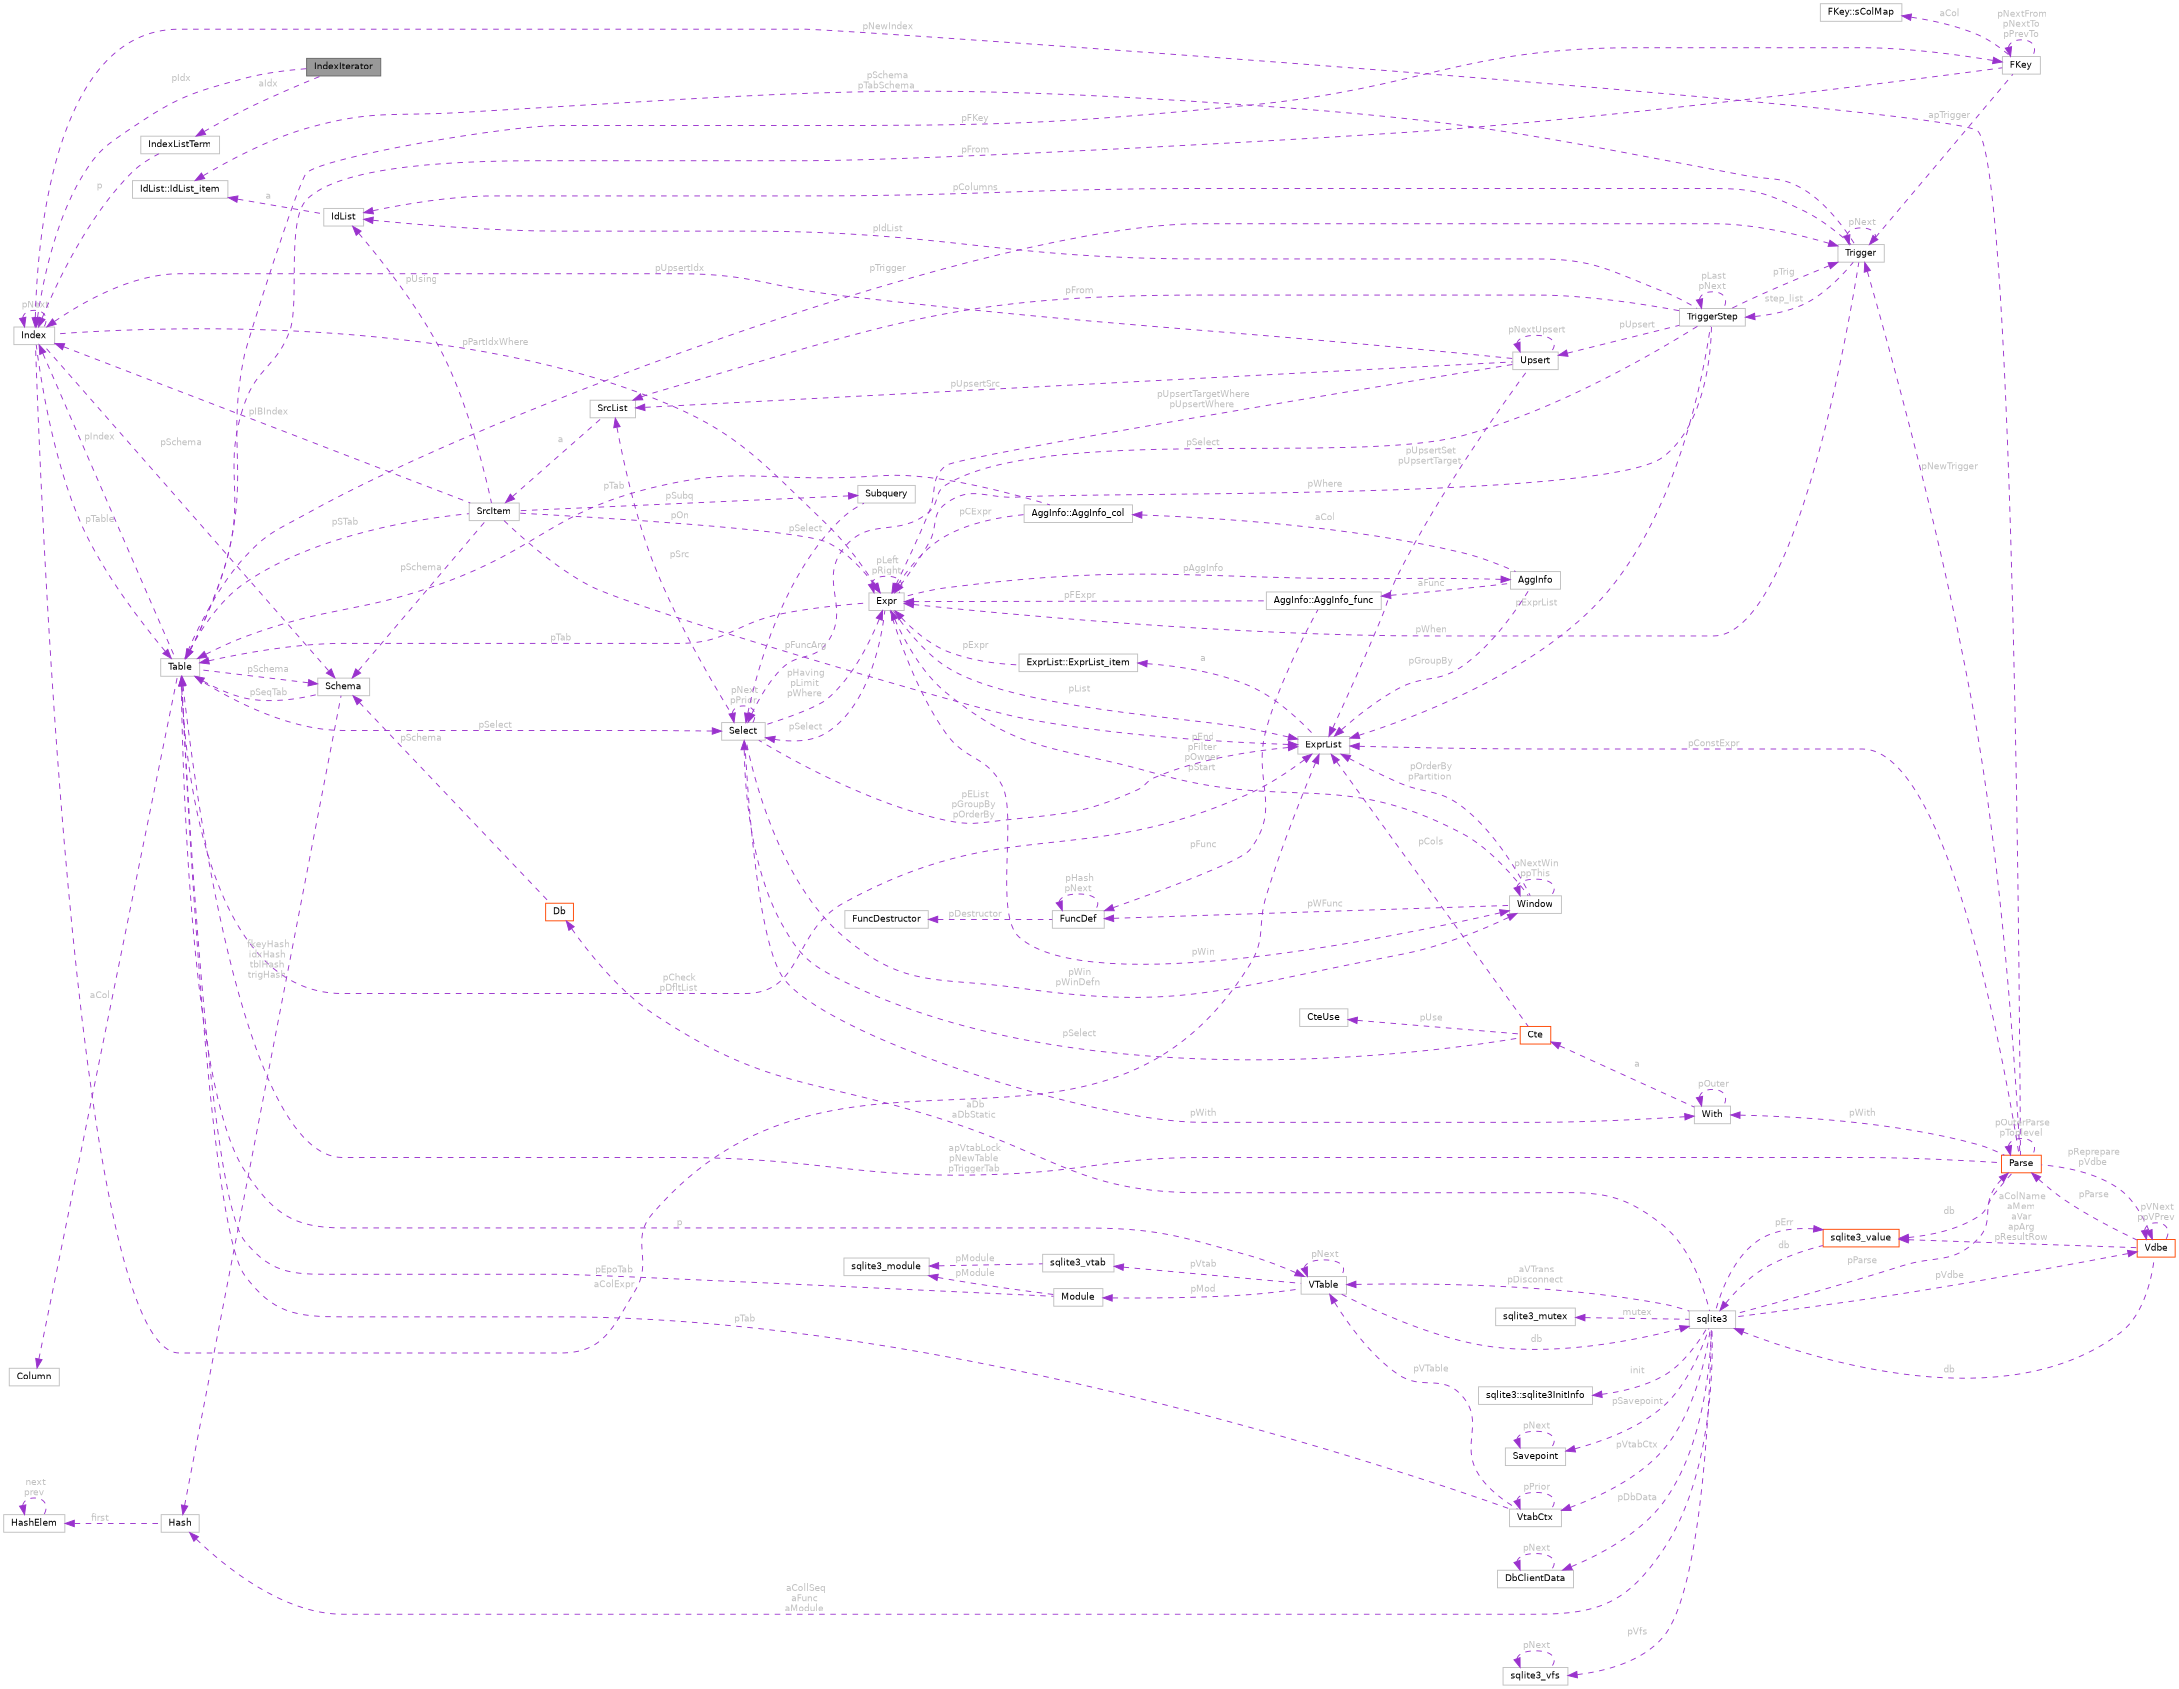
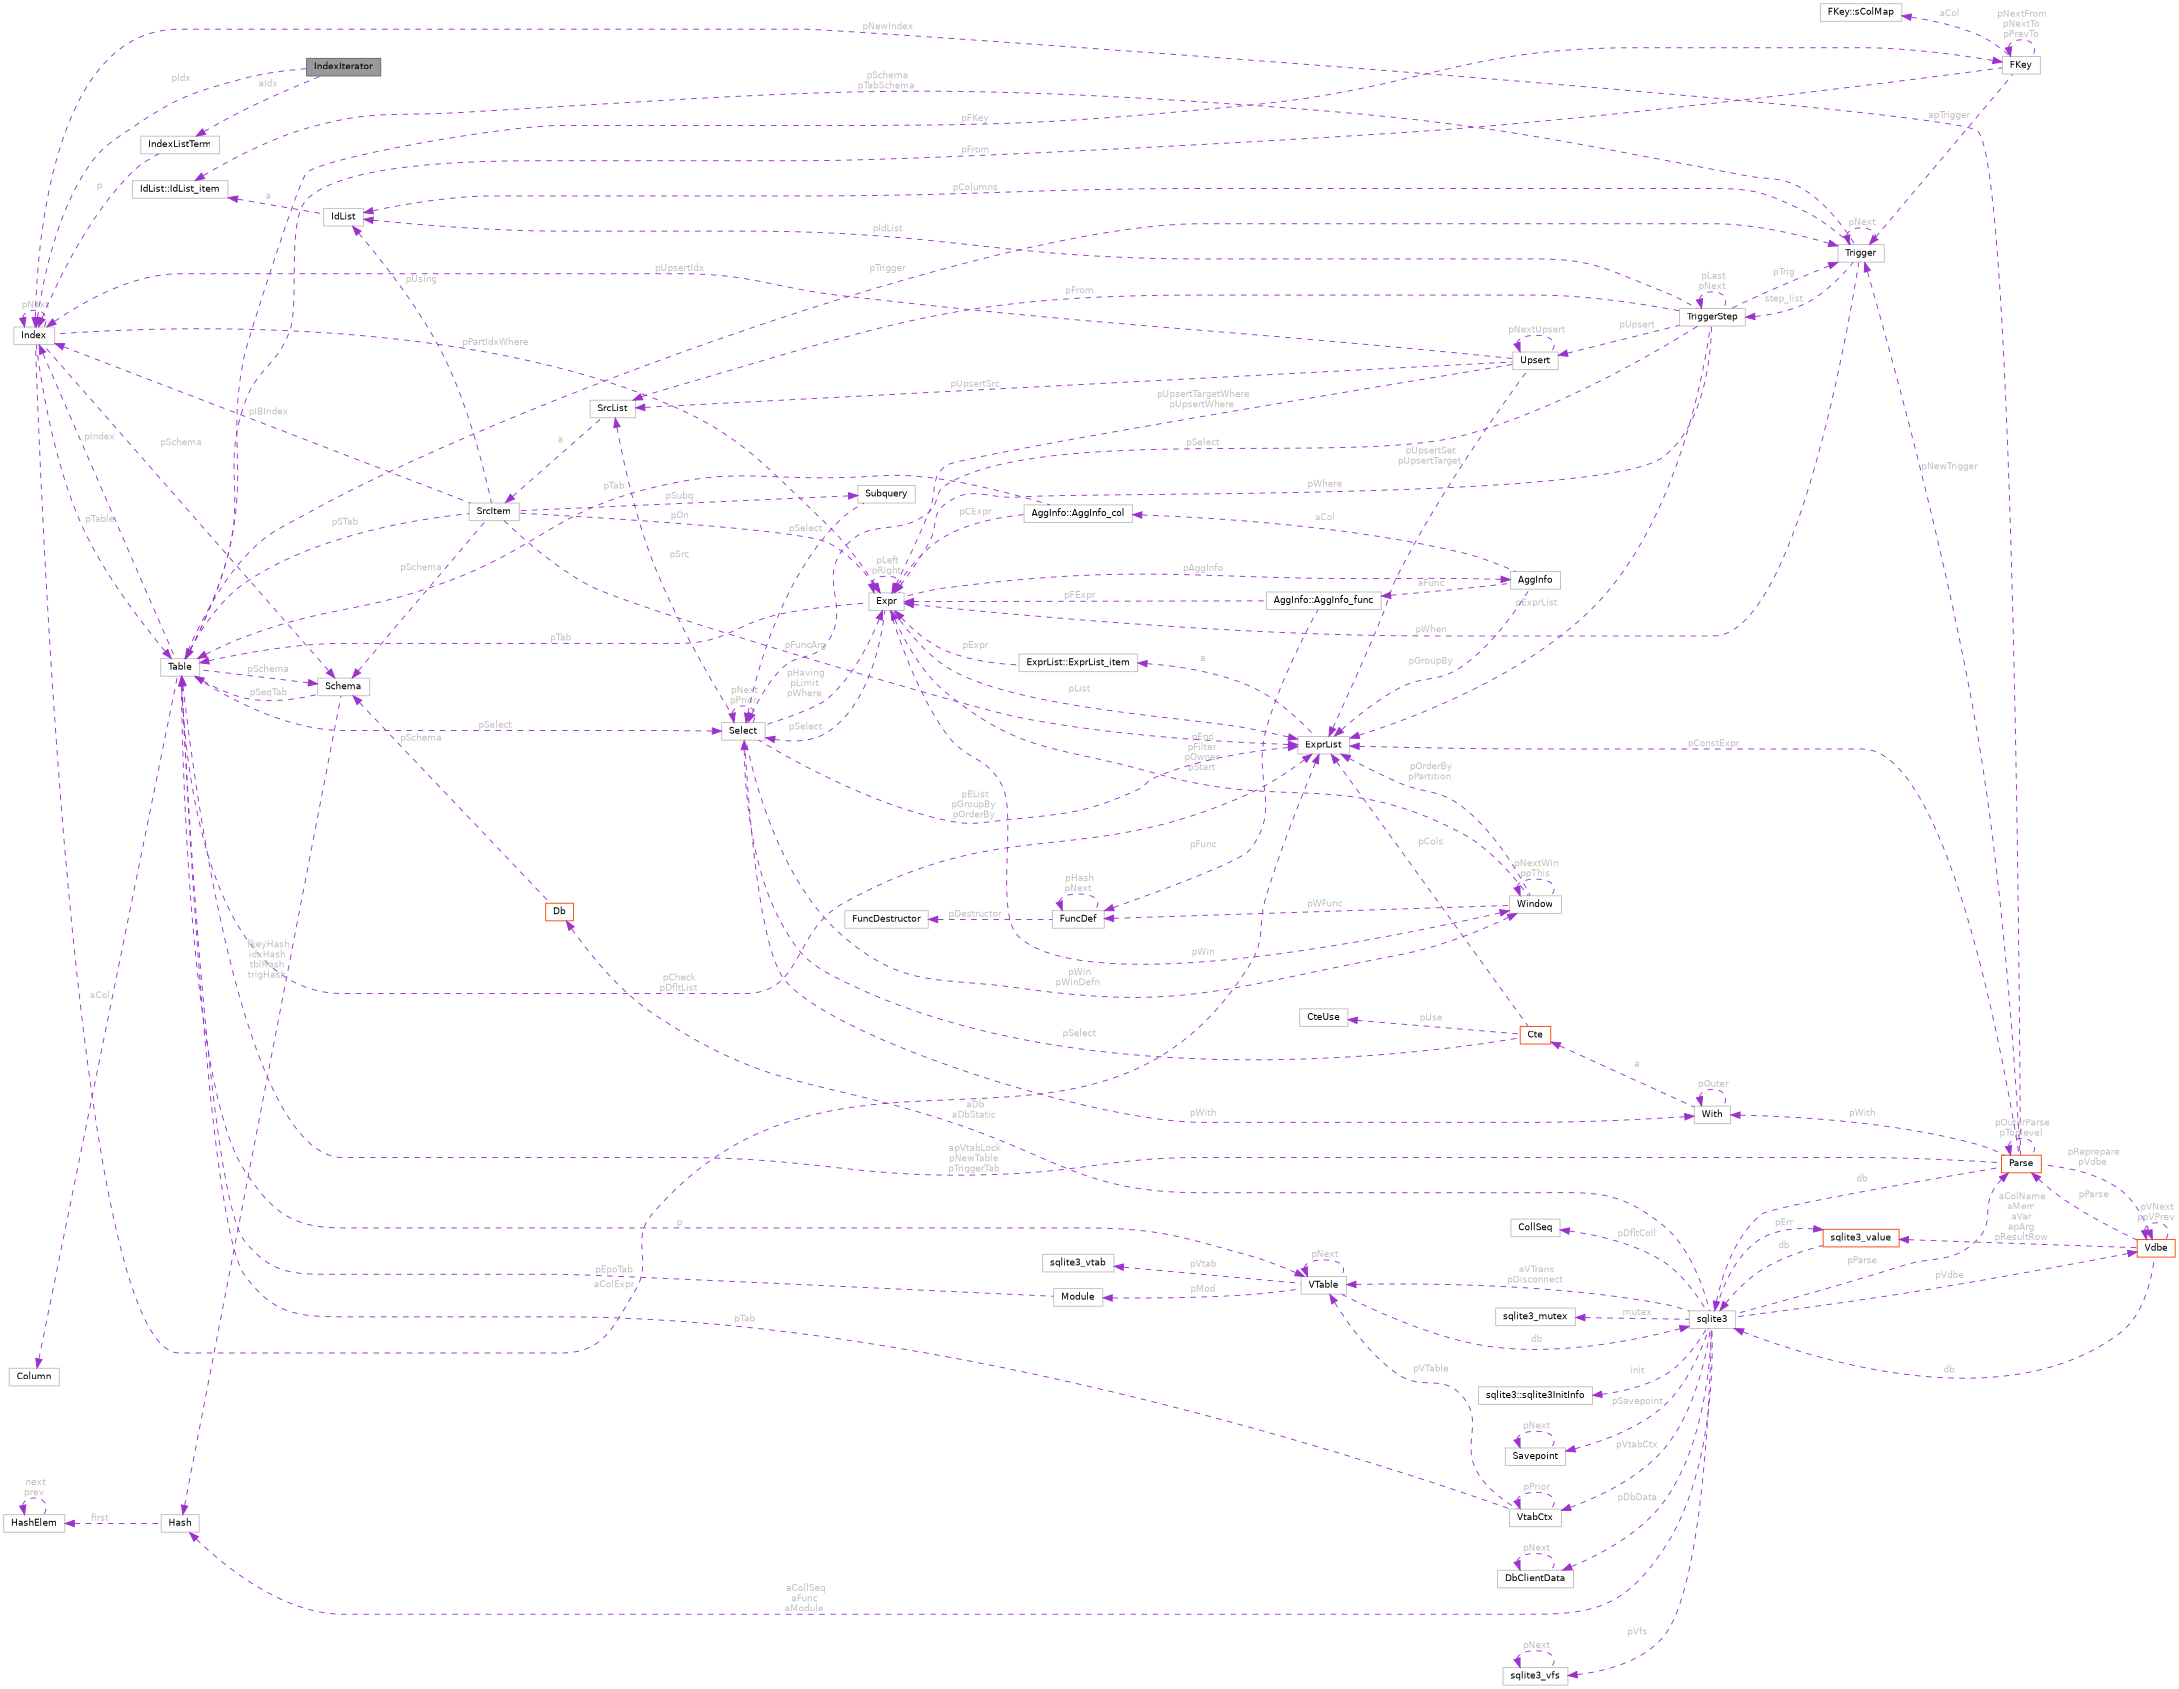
  digraph {
    rankdir=LR
    node [color=grey75 fillcolor=white fontname=Helvetica fontsize=10 shape=box style=filled]
    edge [color=darkorchid3 dir=back fontcolor=grey fontname=Helvetica fontsize=10 labelfontname=Helvetica labelfontsize=10 style=dashed]
    n1 [color=gray40 fillcolor=grey60 fontcolor=black height=0.2 label=IndexIterator width=0.4]
    n2 [height=0.2 label=Index width=0.4]
    n3 [height=0.2 label=Table width=0.4]
    n4 [height=0.2 label=SrcItem width=0.4]
    n5 [height=0.2 label=Upsert width=0.4]
    n6 [color=orangered height=0.2 label=Parse width=0.4]
    n7 [height=0.2 label=IndexListTerm width=0.4]
    n8 [height=0.2 label=Expr width=0.4]
    n9 [height=0.2 label=Schema width=0.4]
    n10 [height=0.2 label="AggInfo::AggInfo_col" width=0.4]
    n11 [height=0.2 label=FKey width=0.4]
    n12 [height=0.2 label=VtabCtx width=0.4]
    n13 [height=0.2 label=Module width=0.4]
    n14 [height=0.2 label=SrcList width=0.4]
    n15 [height=0.2 label=TriggerStep width=0.4]
    n16 [height=0.2 label=sqlite3 width=0.4]
    n17 [color=orangered height=0.2 label=Vdbe width=0.4]
    n18 [height=0.2 label=Select width=0.4]
    n19 [height=0.2 label=Window width=0.4]
    n20 [height=0.2 label="ExprList::ExprList_item" width=0.4]
    n21 [height=0.2 label="AggInfo::AggInfo_func" width=0.4]
    n22 [height=0.2 label=Trigger width=0.4]
    n23 [color=orangered height=0.2 label=Db width=0.4]
    n24 [height=0.2 label=AggInfo width=0.4]
    n25 [height=0.2 label=VTable width=0.4]
    n26 [height=0.2 label=Column width=0.4]
    n27 [height=0.2 label=ExprList width=0.4]
    n28 [color=orangered height=0.2 label=Cte width=0.4]
    n29 [height=0.2 label=Subquery width=0.4]
    n30 [height=0.2 label=With width=0.4]
    n31 [height=0.2 label=CteUse width=0.4]
    n32 [height=0.2 label=IdList width=0.4]
    n33 [height=0.2 label="IdList::IdList_item" width=0.4]
    n34 [height=0.2 label=Hash width=0.4]
    n35 [color=orangered height=0.2 label=sqlite3_value width=0.4]
    n36 [height=0.2 label=HashElem width=0.4]
    n37 [height=0.2 label=FuncDef width=0.4]
    n38 [height=0.2 label=FuncDestructor width=0.4]
    n39 [height=0.2 label="FKey::sColMap" width=0.4]
    n40 [height=0.2 label=sqlite3_vfs width=0.4]
+   n41 [height=0.2 label=CollSeq width=0.4]
    n42 [height=0.2 label=sqlite3_mutex width=0.4]
    n43 [height=0.2 label="sqlite3::sqlite3InitInfo" width=0.4]
    n44 [height=0.2 label=Savepoint width=0.4]
    n45 [height=0.2 label=DbClientData width=0.4]
-   n46 [height=0.2 label=sqlite3_module width=0.4]
    n47 [height=0.2 label=sqlite3_vtab width=0.4]
    n2 -> n1 [label=" pIdx"]
    n2 -> n2 [label=" pNext"]
    n2 -> n3 [label=" pIndex"]
    n2 -> n4 [label=" pIBIndex"]
    n2 -> n5 [label=" pUpsertIdx"]
    n2 -> n6 [label=" pNewIndex"]
    n2 -> n7 [label=" p"]
    n3 -> n2 [label=" pTable"]
    n3 -> n4 [label=" pSTab"]
    n3 -> n6 [label=" apVtabLock\npNewTable\npTriggerTab"]
    n3 -> n8 [label=" pTab"]
    n3 -> n9 [label=" pSeqTab"]
    n3 -> n10 [label=" pTab"]
    n3 -> n11 [label=" pFrom"]
    n3 -> n12 [label=" pTab"]
    n3 -> n13 [label=" pEpoTab"]
    n4 -> n14 [label=" a"]
    n5 -> n5 [label=" pNextUpsert"]
    n5 -> n15 [label=" pUpsert"]
    n6 -> n6 [label=" pOuterParse\npToplevel"]
    n6 -> n16 [label=" pParse"]
    n6 -> n17 [label=" pParse"]
    n7 -> n1 [label=" aIdx"]
    n8 -> n2 [label=" pPartIdxWhere"]
    n8 -> n4 [label=" pOn"]
    n8 -> n5 [label=" pUpsertTargetWhere\npUpsertWhere"]
    n8 -> n8 [label=" pLeft\npRight"]
    n8 -> n10 [label=" pCExpr"]
    n8 -> n15 [label=" pWhere"]
    n8 -> n18 [label=" pHaving\npLimit\npWhere"]
    n8 -> n19 [label=" pEnd\npFilter\npOwner\npStart"]
    n8 -> n20 [label=" pExpr"]
    n8 -> n21 [label=" pFExpr"]
    n8 -> n22 [label=" pWhen"]
    n9 -> n2 [label=" pSchema"]
    n9 -> n3 [label=" pSchema"]
    n9 -> n4 [label=" pSchema"]
    n9 -> n23 [label=" pSchema"]
    n10 -> n24 [label=" aCol"]
    n11 -> n3 [label=" pFKey"]
    n11 -> n11 [label=" pNextFrom\npNextTo\npPrevTo"]
    n12 -> n12 [label=" pPrior"]
    n12 -> n16 [label=" pVtabCtx"]
    n13 -> n25 [label=" pMod"]
    n14 -> n5 [label=" pUpsertSrc"]
    n14 -> n15 [label=" pFrom"]
    n14 -> n18 [label=" pSrc"]
    n15 -> n15 [label=" pLast\npNext"]
    n15 -> n22 [label=" step_list"]
-   n35 -> n6 [label=" db"]
+   n16 -> n6 [label=" db"]
    n16 -> n17 [label=" db"]
    n16 -> n25 [label=" db"]
    n16 -> n35 [label=" db"]
    n17 -> n6 [label=" pReprepare\npVdbe"]
    n17 -> n16 [label=" pVdbe"]
    n17 -> n17 [label=" pVNext\nppVPrev"]
    n18 -> n3 [label=" pSelect"]
    n18 -> n8 [label=" pSelect"]
    n18 -> n15 [label=" pSelect"]
    n18 -> n18 [label=" pNext\npPrior"]
    n18 -> n28 [label=" pSelect"]
    n18 -> n29 [label=" pSelect"]
    n19 -> n8 [label=" pWin"]
    n19 -> n18 [label=" pWin\npWinDefn"]
    n19 -> n19 [label=" pNextWin\nppThis"]
    n20 -> n27 [label=" a"]
    n21 -> n24 [label=" aFunc"]
    n22 -> n3 [label=" pTrigger"]
    n22 -> n6 [label=" pNewTrigger"]
    n22 -> n11 [label=" apTrigger"]
    n22 -> n15 [label=" pTrig"]
    n22 -> n22 [label=" pNext"]
    n23 -> n16 [label=" aDb\naDbStatic"]
    n24 -> n8 [label=" pAggInfo"]
    n25 -> n3 [label=" p"]
    n25 -> n12 [label=" pVTable"]
    n25 -> n16 [label=" aVTrans\npDisconnect"]
    n25 -> n25 [label=" pNext"]
    n26 -> n3 [label=" aCol"]
    n27 -> n2 [label=" aColExpr"]
    n27 -> n3 [label=" pCheck\npDfltList"]
    n27 -> n4 [label=" pFuncArg"]
    n27 -> n5 [label=" pUpsertSet\npUpsertTarget"]
    n27 -> n6 [label=" pConstExpr"]
    n27 -> n8 [label=" pList"]
    n27 -> n15 [label=" pExprList"]
    n27 -> n18 [label=" pEList\npGroupBy\npOrderBy"]
    n27 -> n19 [label=" pOrderBy\npPartition"]
    n27 -> n24 [label=" pGroupBy"]
    n27 -> n28 [label=" pCols"]
    n28 -> n30 [label=" a"]
    n29 -> n4 [label=" pSubq"]
    n30 -> n6 [label=" pWith"]
    n30 -> n18 [label=" pWith"]
    n30 -> n30 [label=" pOuter"]
    n31 -> n28 [label=" pUse"]
    n32 -> n4 [label=" pUsing"]
    n32 -> n15 [label=" pIdList"]
    n32 -> n22 [label=" pColumns"]
    n33 -> n22 [label=" pSchema\npTabSchema"]
    n33 -> n32 [label=" a"]
    n34 -> n9 [label=" fkeyHash\nidxHash\ntblHash\ntrigHash"]
    n34 -> n16 [label=" aCollSeq\naFunc\naModule"]
    n35 -> n16 [label=" pErr"]
    n35 -> n17 [label=" aColName\naMem\naVar\napArg\npResultRow"]
    n36 -> n34 [label=" first"]
    n36 -> n36 [label=" next\nprev"]
    n37 -> n19 [label=" pWFunc"]
    n37 -> n21 [label=" pFunc"]
    n37 -> n37 [label=" pHash\npNext"]
    n38 -> n37 [label=" pDestructor"]
    n39 -> n11 [label=" aCol"]
    n40 -> n16 [label=" pVfs"]
    n40 -> n40 [label=" pNext"]
+   n41 -> n16 [label=" pDfltColl"]
    n42 -> n16 [label=" mutex"]
    n43 -> n16 [label=" init"]
    n44 -> n16 [label=" pSavepoint"]
    n44 -> n44 [label=" pNext"]
    n45 -> n16 [label=" pDbData"]
    n45 -> n45 [label=" pNext"]
-   n46 -> n13 [label=" pModule"]
-   n46 -> n47 [label=" pModule"]
    n47 -> n25 [label=" pVtab"]
  }
